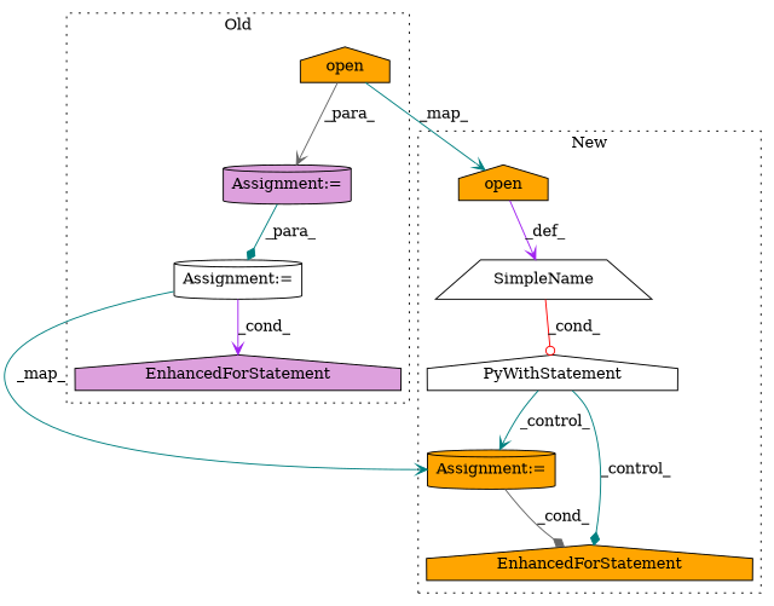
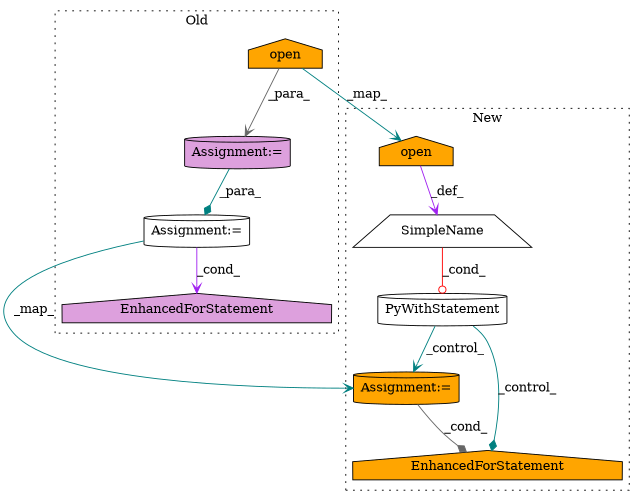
  digraph {
    node [a=7 l="53,2" s="1876,1947" shape=house style=filled fillcolor=orange]
    edge [color=teal arrowhead=vee]
    n1 [a=70 label=EnhancedForStatement fillcolor=plum]
    n2 [label="Assignment:=" shape=cylinder fillcolor=white]
    n3 [l=1 label="Assignment:=" s=1411 shape=cylinder fillcolor=plum]
    n4 [a=32 l="5,1" label=open s="1412,1428"]
-   n5 [a=104 l="10,2" label=PyWithStatement s="1825,1852" fillcolor=white]
+   n5 [a=104 l="10,2" label=PyWithStatement s="1825,1852" shape=cylinder fillcolor=white]
    n6 [a=70 l="57,2" label=EnhancedForStatement s="1882,1957"]
    n7 [a=42 label=SimpleName shape=trapezium fillcolor=white l="" s=""]
    n8 [l="57,2" label="Assignment:=" s="1882,1957" shape=cylinder]
    n9 [a=32 l="5,1" label=open s="1835,1851"]
    subgraph cluster_1 {
      label=Old
      style=dotted
      n1
      n2
      n3
      n4
    }
    subgraph cluster_2 {
      label=New
      style=dotted
      n5
      n6
      n7
      n8
      n9
    }
    n2 -> n1 [label=_cond_ color=purple]
    n2 -> n8 [label=_map_]
    n3 -> n2 [label=_para_ arrowhead=diamond]
    n4 -> n3 [label=_para_ color=gray40]
    n4 -> n9 [label=_map_]
    n5 -> n6 [label=_control_ arrowhead=diamond]
    n5 -> n8 [label=_control_]
    n7 -> n5 [label=_cond_ color=red arrowhead=odot]
    n8 -> n6 [label=_cond_ color=gray40 arrowhead=diamond]
    n9 -> n7 [label=_def_ color=purple]
  }
